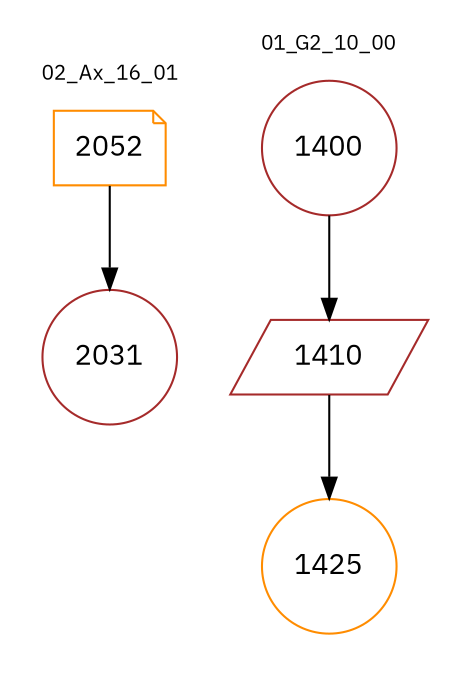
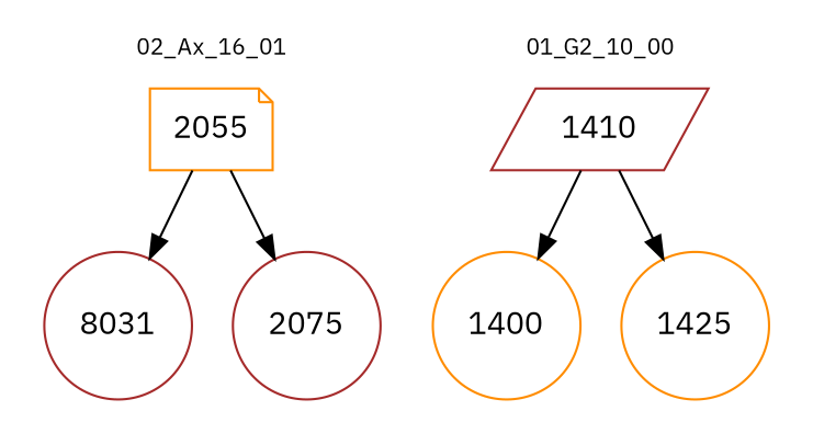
  digraph {
    fontname="IBM Plex Sans"
    node [color=brown fontname="IBM Plex Sans" shape=circle]
    edge [color=black fontname="IBM Plex Sans"]
-   n1 [color=darkorange label=2052 shape=note]
-   n2 [label=2031]
+   n1 [color=darkorange label=2055 shape=note]
+   n2 [label=8031]
+   n3 [label=2075]
    n4 [label=1410 shape=parallelogram]
-   n5 [label=1400]
+   n5 [color=darkorange label=1400]
    n6 [color=darkorange label=1425]
    subgraph cluster_1 {
      color=white
      fontsize=10
      label="02_Ax_16_01"
      n1
      n2
+     n3
    }
    subgraph cluster_2 {
      color=white
      fontsize=10
      label="01_G2_10_00"
      n4
      n5
      n6
    }
    n1 -> n2
-   n5 -> n4
+   n1 -> n3
+   n4 -> n5
    n4 -> n6
  }
